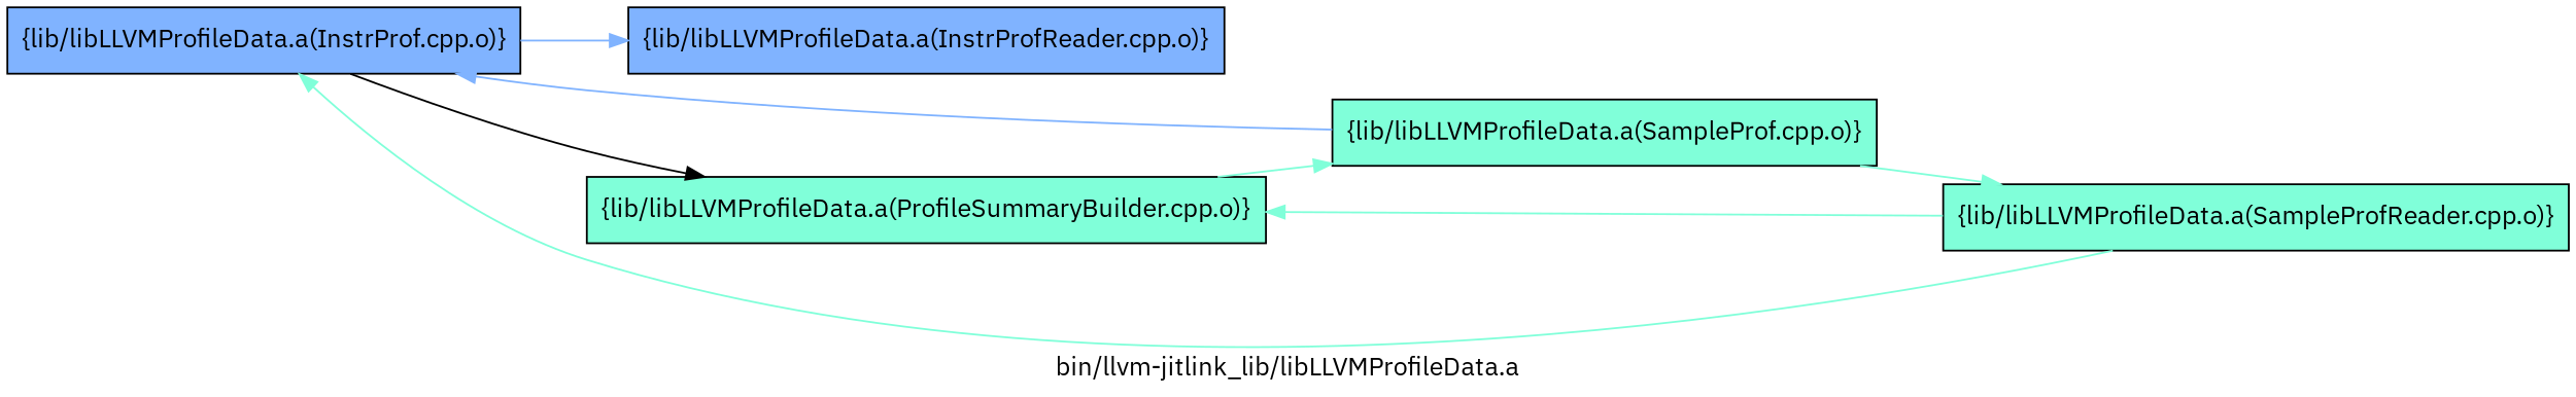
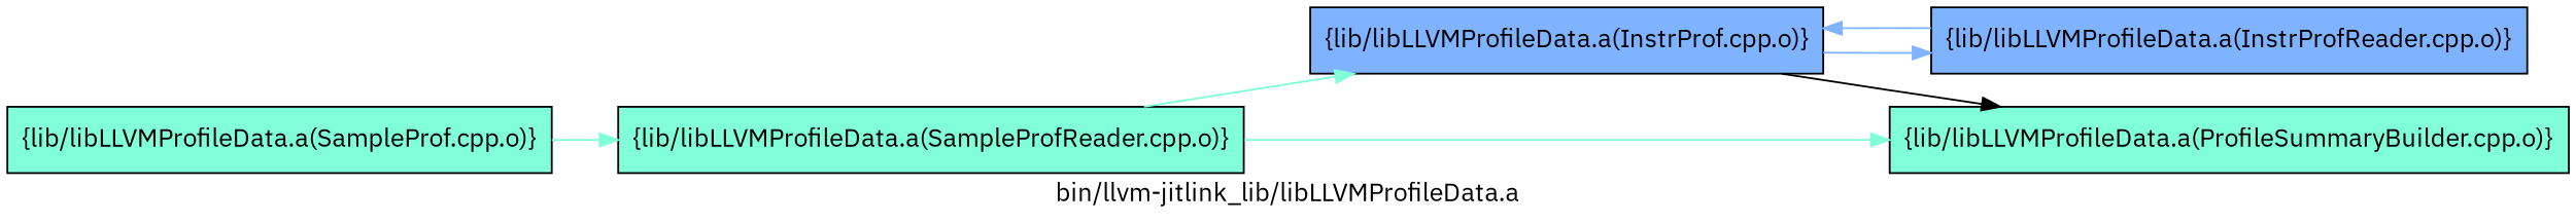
  digraph {
    fontname="IBM Plex Sans"
    label="bin/llvm-jitlink_lib/libLLVMProfileData.a"
    rankdir=LR
    node [fillcolor="0.450000 0.5 1" fontname="IBM Plex Sans" group=1 shape=box style=filled]
    edge [color="0.450000 0.5 1" fontname="IBM Plex Sans"]
    n1 [fillcolor="0.600000 0.5 1" group=2 label="{lib/libLLVMProfileData.a(InstrProf.cpp.o)}"]
    n2 [fillcolor="0.600000 0.5 1" group=2 label="{lib/libLLVMProfileData.a(InstrProfReader.cpp.o)}"]
    n3 [label="{lib/libLLVMProfileData.a(ProfileSummaryBuilder.cpp.o)}"]
    n4 [label="{lib/libLLVMProfileData.a(SampleProf.cpp.o)}"]
    n5 [label="{lib/libLLVMProfileData.a(SampleProfReader.cpp.o)}"]
    subgraph sub_1 {
      rank=same
      n1
    }
    subgraph sub_2 {
      rank=same
      n2
    }
    subgraph sub_3 {
      rank=same
      n3
    }
    subgraph sub_4 {
      rank=same
      n4
    }
    n1 -> n2 [color="0.600000 0.5 1"]
    n1 -> n3 [color=""]
-   n4 -> n1 [color="0.600000 0.5 1"]
-   n3 -> n4
+   n2 -> n1 [color="0.600000 0.5 1"]
    n4 -> n5
    n5 -> n1
    n5 -> n3
  }
